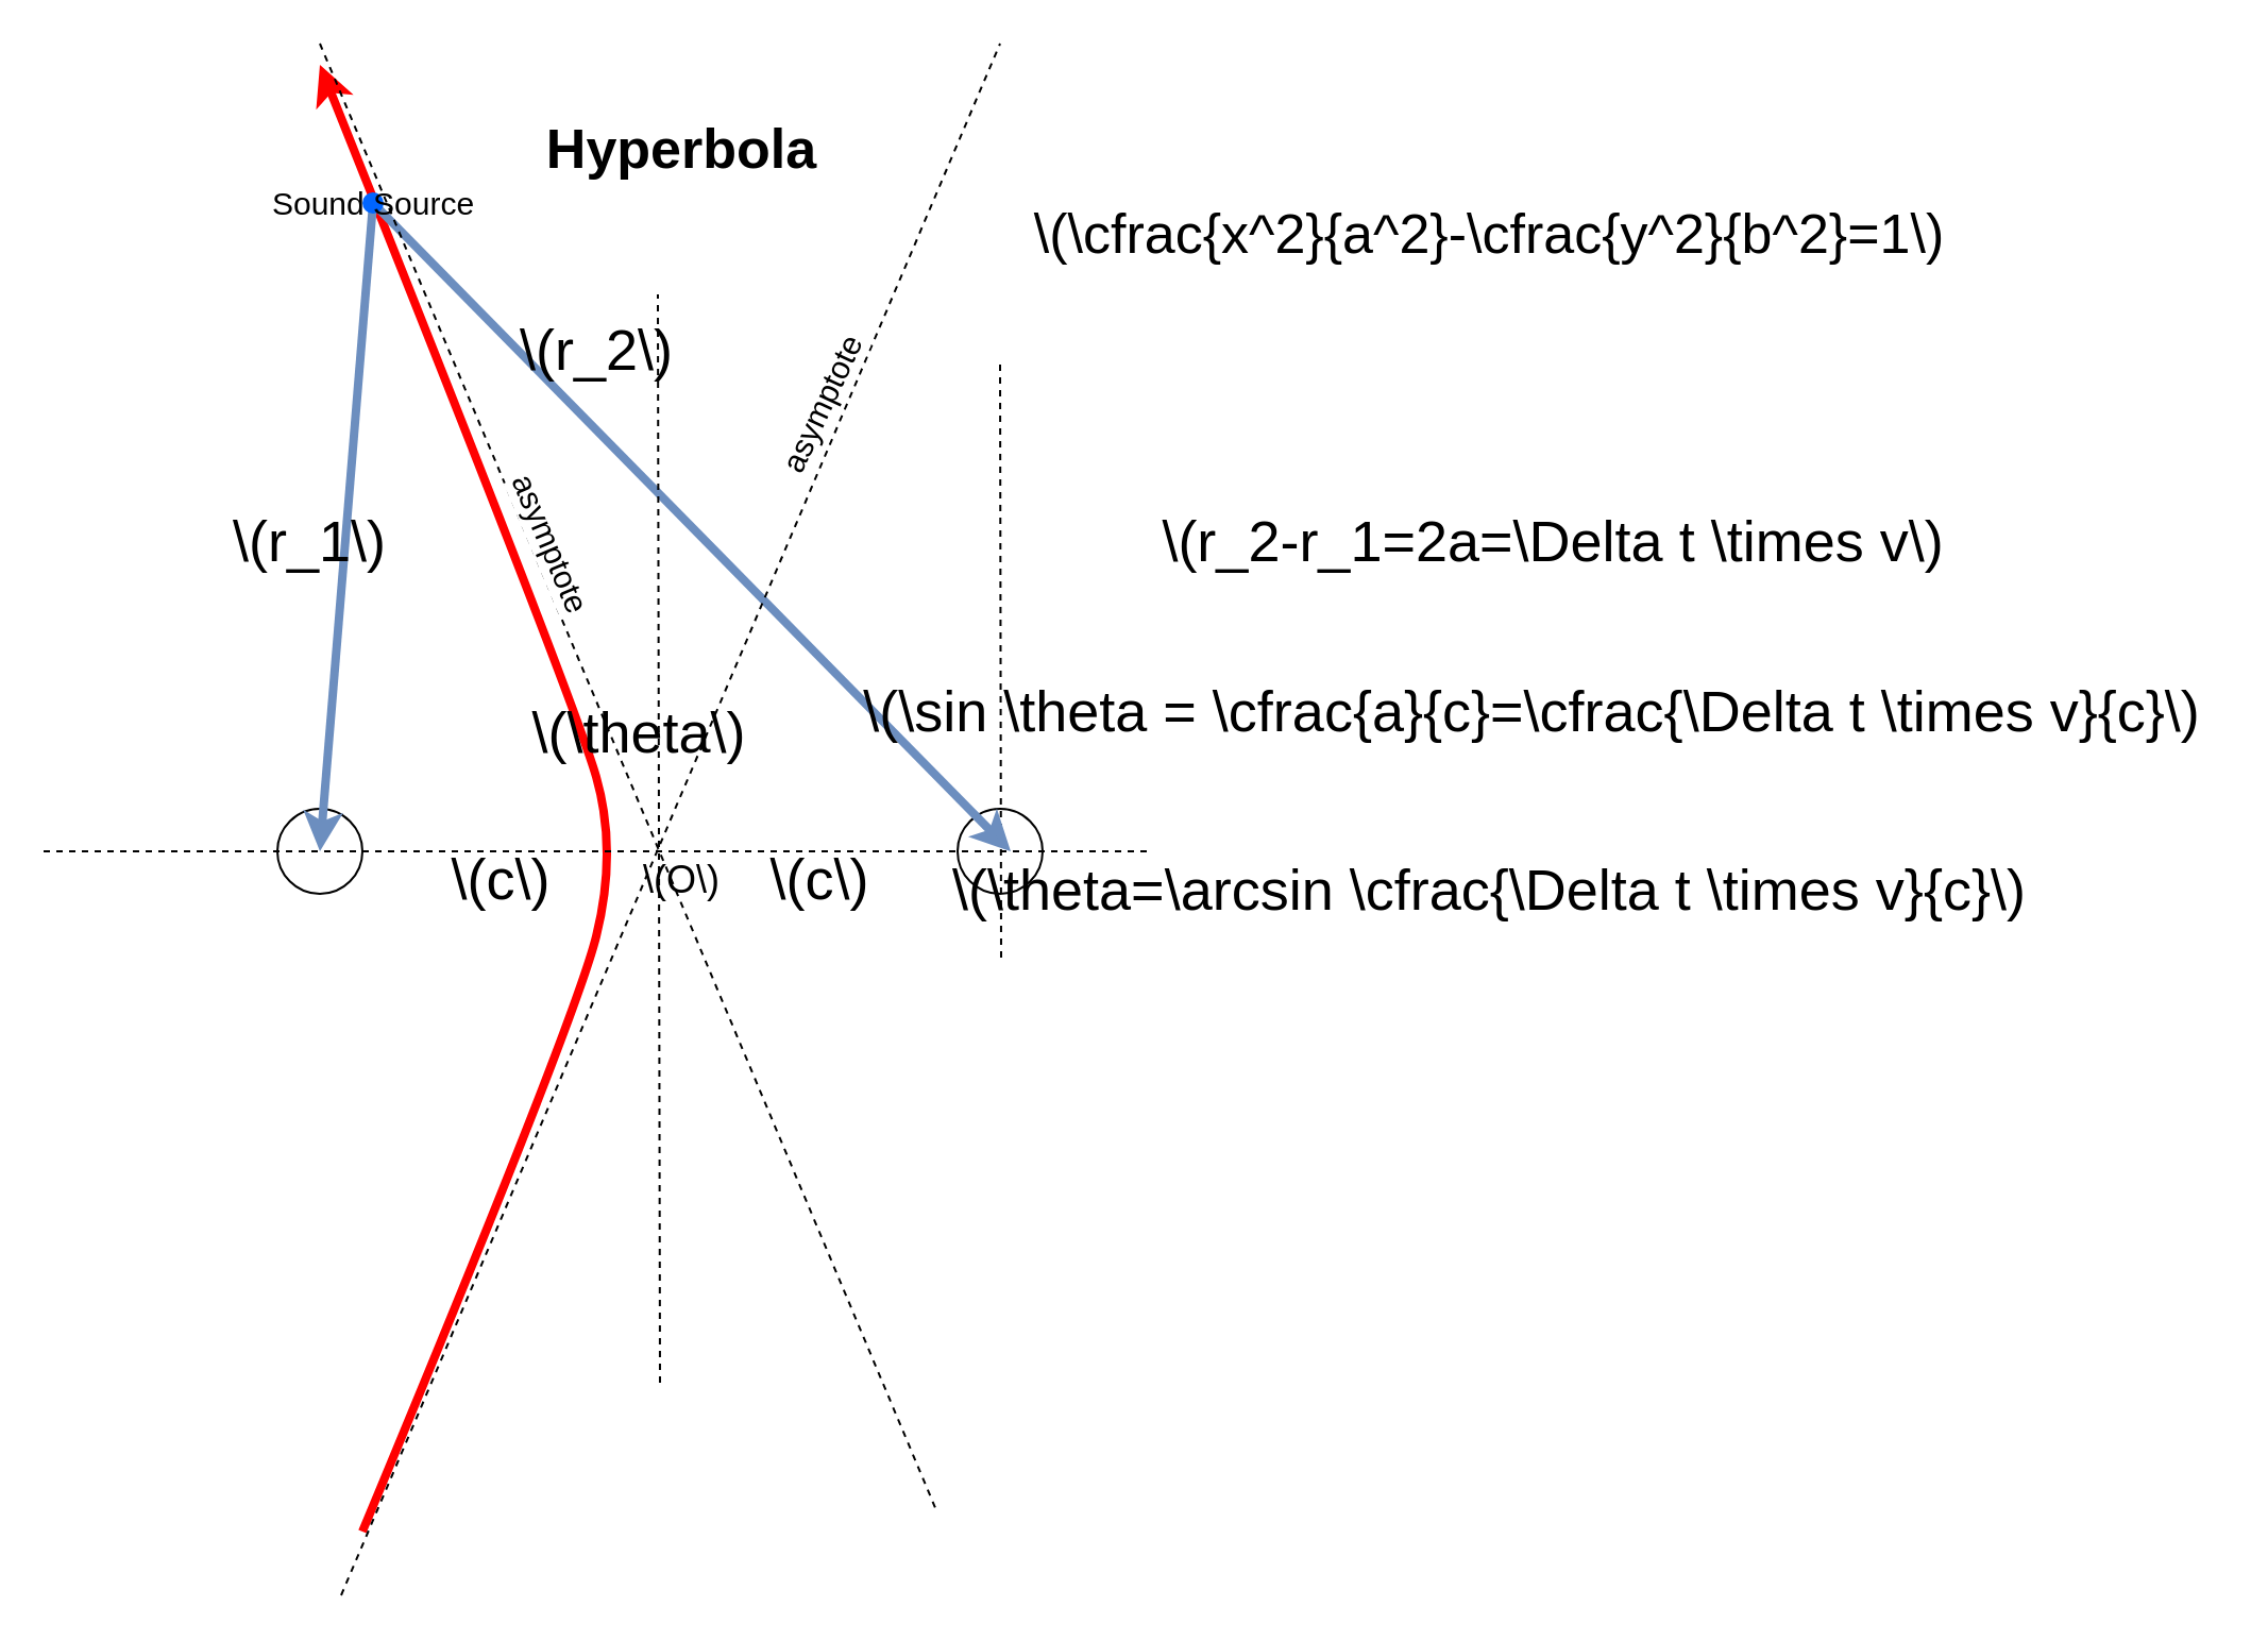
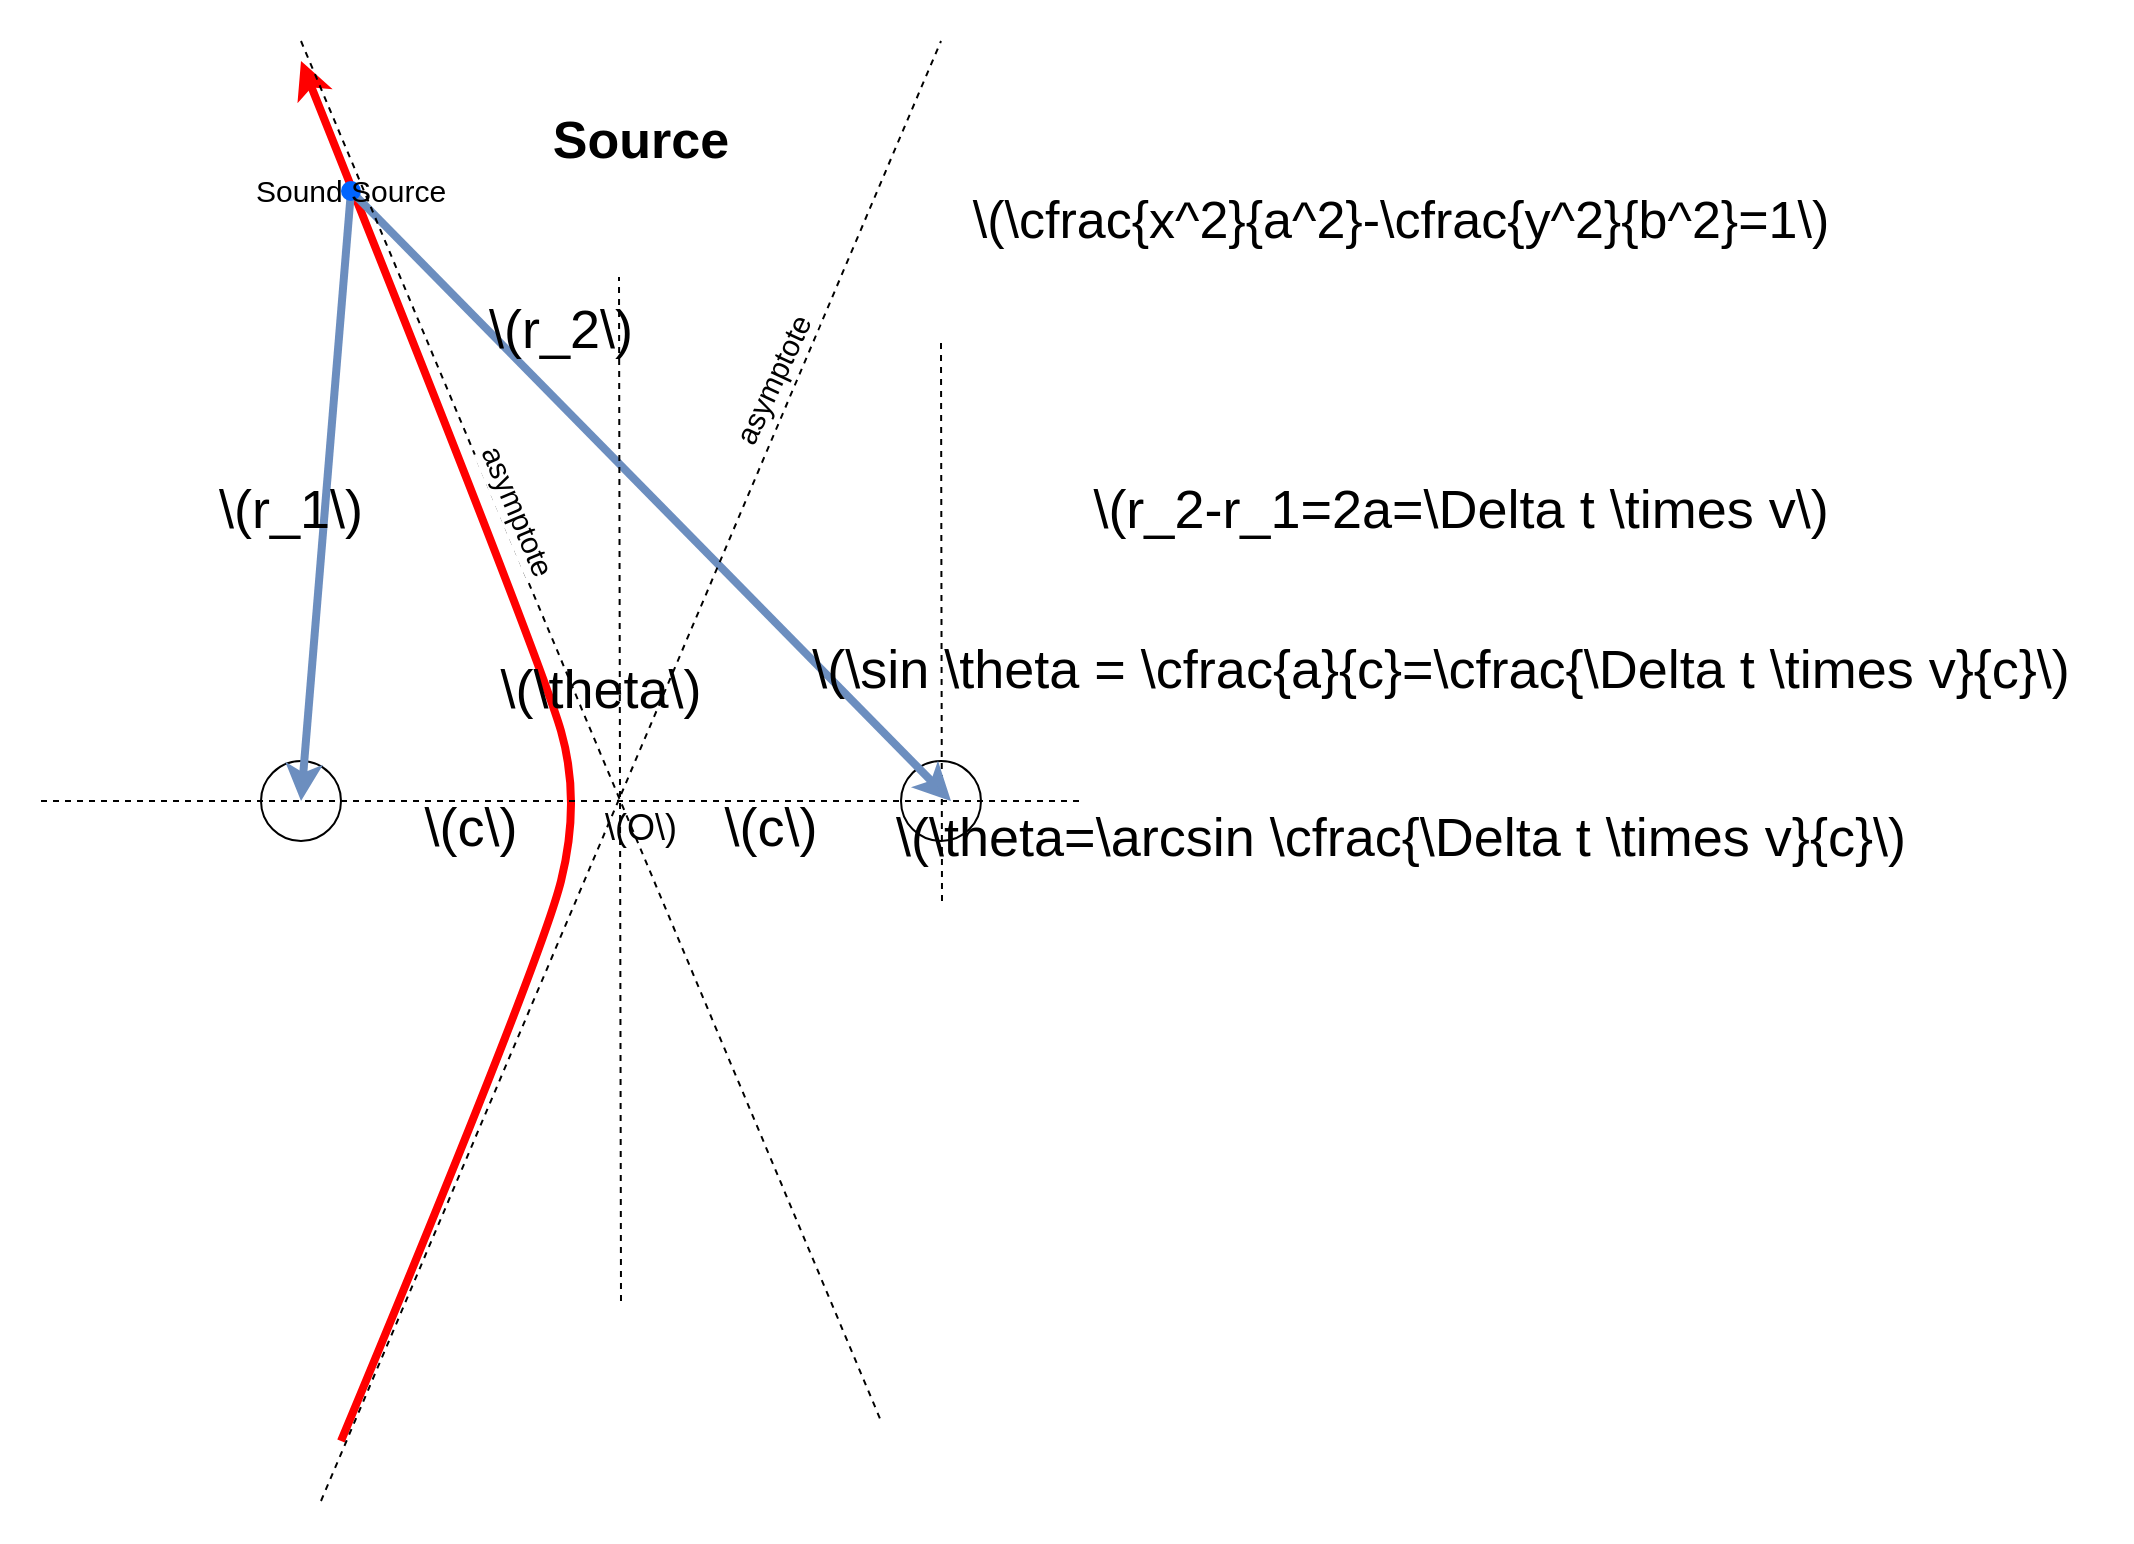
  <mxCell id="0" />
  <mxCell id="1" parent="0" />
  <mxCell id="2" value="" style="curved=1;endArrow=classic;html=1;rounded=0;strokeColor=#FF0000;strokeWidth=4;" edge="1" parent="1"><mxGeometry width="50" height="50" relative="1" as="geometry"><mxPoint x="170" y="720" as="sourcePoint" /><mxPoint x="150" y="30" as="targetPoint" /><Array as="points"><mxPoint x="270" y="480" /><mxPoint x="290" y="400" /><mxPoint x="270" y="330" /></Array></mxGeometry></mxCell>
  <mxCell id="3" value="" style="ellipse;whiteSpace=wrap;html=1;aspect=fixed;fontStyle=1;fontSize=26;" vertex="1" parent="1"><mxGeometry x="450" y="380" width="40" height="40" as="geometry" /></mxCell>
  <mxCell id="4" value="" style="ellipse;whiteSpace=wrap;html=1;aspect=fixed;fontSize=26;fontStyle=1" vertex="1" parent="1"><mxGeometry x="130" y="380" width="40" height="40" as="geometry" /></mxCell>
  <mxCell id="5" value="" style="endArrow=none;dashed=1;html=1;rounded=0;" edge="1" parent="1"><mxGeometry width="50" height="50" relative="1" as="geometry"><mxPoint x="20" y="400" as="sourcePoint" /><mxPoint x="540" y="400" as="targetPoint" /></mxGeometry></mxCell>
  <mxCell id="6" value="" style="endArrow=none;dashed=1;html=1;rounded=0;" edge="1" parent="1"><mxGeometry width="50" height="50" relative="1" as="geometry"><mxPoint x="470.5" y="450" as="sourcePoint" /><mxPoint x="470" y="170" as="targetPoint" /></mxGeometry></mxCell>
  <mxCell id="7" value="" style="endArrow=classic;html=1;rounded=0;fillColor=#dae8fc;strokeColor=#6c8ebf;strokeWidth=4;exitX=0.5;exitY=0.5;exitDx=0;exitDy=0;exitPerimeter=0;" edge="1" parent="1" source="16"><mxGeometry width="50" height="50" relative="1" as="geometry"><mxPoint x="185" y="110" as="sourcePoint" /><mxPoint x="475" y="400" as="targetPoint" /></mxGeometry></mxCell>
  <mxCell id="8" value="" style="endArrow=classic;html=1;rounded=0;fillColor=#dae8fc;strokeColor=#6c8ebf;strokeWidth=4;exitX=0.475;exitY=0.8;exitDx=0;exitDy=0;exitPerimeter=0;" edge="1" parent="1" source="16"><mxGeometry width="50" height="50" relative="1" as="geometry"><mxPoint x="150" y="100" as="sourcePoint" /><mxPoint x="150" y="400" as="targetPoint" /></mxGeometry></mxCell>
  <mxCell id="9" value="" style="endArrow=none;dashed=1;html=1;rounded=0;" edge="1" parent="1"><mxGeometry width="50" height="50" relative="1" as="geometry"><mxPoint x="160" y="750" as="sourcePoint" /><mxPoint x="470" y="20" as="targetPoint" /></mxGeometry></mxCell>
  <mxCell id="10" value="asymptote" style="edgeLabel;html=1;align=center;verticalAlign=middle;resizable=0;points=[];rotation=-65;fontSize=15;" vertex="1" connectable="0" parent="9"><mxGeometry x="0.525" y="-3" relative="1" as="geometry"><mxPoint x="-14" y="-4" as="offset" /></mxGeometry></mxCell>
  <mxCell id="11" value="\(\theta\)" style="text;html=1;align=center;verticalAlign=middle;resizable=0;points=[];autosize=1;strokeColor=none;fillColor=none;fontSize=27;fontStyle=0;horizontal=1;" vertex="1" parent="1"><mxGeometry x="240" y="320" width="120" height="50" as="geometry" /></mxCell>
  <mxCell id="12" value="" style="endArrow=none;dashed=1;html=1;rounded=0;" edge="1" parent="1"><mxGeometry width="50" height="50" relative="1" as="geometry"><mxPoint x="310" y="650" as="sourcePoint" /><mxPoint x="309" y="138" as="targetPoint" /></mxGeometry></mxCell>
  <mxCell id="13" value="\(r_1\)" style="text;html=1;align=center;verticalAlign=middle;resizable=0;points=[];autosize=1;strokeColor=none;fillColor=none;fontSize=27;fontStyle=0;horizontal=1;" vertex="1" parent="1"><mxGeometry x="95" y="230" width="100" height="50" as="geometry" /></mxCell>
  <mxCell id="14" value="" style="endArrow=none;dashed=1;html=1;rounded=0;" edge="1" parent="1"><mxGeometry width="50" height="50" relative="1" as="geometry"><mxPoint x="150" y="20" as="sourcePoint" /><mxPoint x="440" y="710" as="targetPoint" /></mxGeometry></mxCell>
  <mxCell id="15" value="asymptote" style="edgeLabel;html=1;align=center;verticalAlign=middle;resizable=0;points=[];rotation=67.1;fontSize=15;" vertex="1" connectable="0" parent="14"><mxGeometry x="-0.347" y="1" relative="1" as="geometry"><mxPoint x="14" y="10" as="offset" /></mxGeometry></mxCell>
  <mxCell id="16" value="Sound Source" style="shape=ellipse;fillColor=#0065FF;strokeColor=none;html=1;sketch=0;fontSize=15;" vertex="1" parent="1"><mxGeometry x="170" y="90" width="10" height="10" as="geometry" /></mxCell>
- <mxCell id="17" value="Hyperbola" style="text;html=1;align=center;verticalAlign=middle;resizable=0;points=[];autosize=1;strokeColor=none;fillColor=none;strokeWidth=5;fontSize=26;fontStyle=1" vertex="1" parent="1"><mxGeometry x="245" y="50" width="150" height="40" as="geometry" /></mxCell>
+ <mxCell id="17" value="Source" style="text;html=1;align=center;verticalAlign=middle;resizable=0;points=[];autosize=1;strokeColor=none;fillColor=none;strokeWidth=5;fontSize=26;fontStyle=1" vertex="1" parent="1"><mxGeometry x="245" y="50" width="150" height="40" as="geometry" /></mxCell>
  <mxCell id="18" value="\(r_2\)" style="text;html=1;align=center;verticalAlign=middle;resizable=0;points=[];autosize=1;strokeColor=none;fillColor=none;fontSize=27;fontStyle=0;horizontal=1;" vertex="1" parent="1"><mxGeometry x="230" y="140" width="100" height="50" as="geometry" /></mxCell>
  <mxCell id="19" value="\(r_2-r_1=2a=\Delta t \times v\)" style="text;html=1;align=center;verticalAlign=middle;resizable=0;points=[];autosize=1;strokeColor=none;fillColor=none;fontSize=27;fontStyle=0;horizontal=1;" vertex="1" parent="1"><mxGeometry x="535" y="230" width="390" height="50" as="geometry" /></mxCell>
  <mxCell id="20" value="\(\sin \theta = \cfrac{a}{c}=\cfrac{\Delta t \times v}{c}\)" style="text;html=1;align=center;verticalAlign=middle;resizable=0;points=[];autosize=1;strokeColor=none;fillColor=none;fontSize=27;fontStyle=0;horizontal=1;" vertex="1" parent="1"><mxGeometry x="395" y="310" width="650" height="50" as="geometry" /></mxCell>
  <mxCell id="21" value="\(c\)" style="text;html=1;align=center;verticalAlign=middle;resizable=0;points=[];autosize=1;strokeColor=none;fillColor=none;fontSize=27;fontStyle=0;horizontal=1;" vertex="1" parent="1"><mxGeometry x="350" y="389.06" width="70" height="50" as="geometry" /></mxCell>
  <mxCell id="22" value="\(c\)" style="text;html=1;align=center;verticalAlign=middle;resizable=0;points=[];autosize=1;strokeColor=none;fillColor=none;fontSize=27;fontStyle=0;horizontal=1;" vertex="1" parent="1"><mxGeometry x="200" y="389.06" width="70" height="50" as="geometry" /></mxCell>
  <mxCell id="23" value="\(O\)" style="text;html=1;align=center;verticalAlign=middle;resizable=0;points=[];autosize=1;strokeColor=none;fillColor=none;fontSize=18;fontStyle=0;horizontal=1;" vertex="1" parent="1"><mxGeometry x="290" y="394.06" width="60" height="40" as="geometry" /></mxCell>
  <mxCell id="24" value="\(\cfrac{x^2}{a^2}-\cfrac{y^2}{b^2}=1\)" style="text;html=1;align=center;verticalAlign=middle;resizable=0;points=[];autosize=1;strokeColor=none;fillColor=none;fontSize=26;" vertex="1" parent="1"><mxGeometry x="475" y="90" width="450" height="40" as="geometry" /></mxCell>
  <mxCell id="25" value="\(\theta=\arcsin \cfrac{\Delta t \times v}{c}\)" style="text;html=1;align=center;verticalAlign=middle;resizable=0;points=[];autosize=1;strokeColor=none;fillColor=none;fontSize=27;" vertex="1" parent="1"><mxGeometry x="435" y="394.06" width="530" height="50" as="geometry" /></mxCell>
